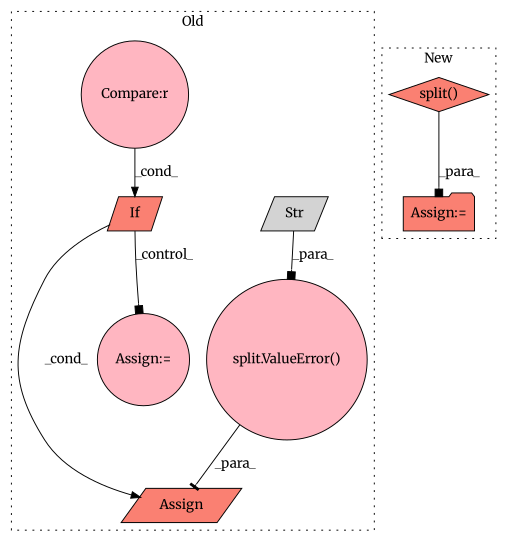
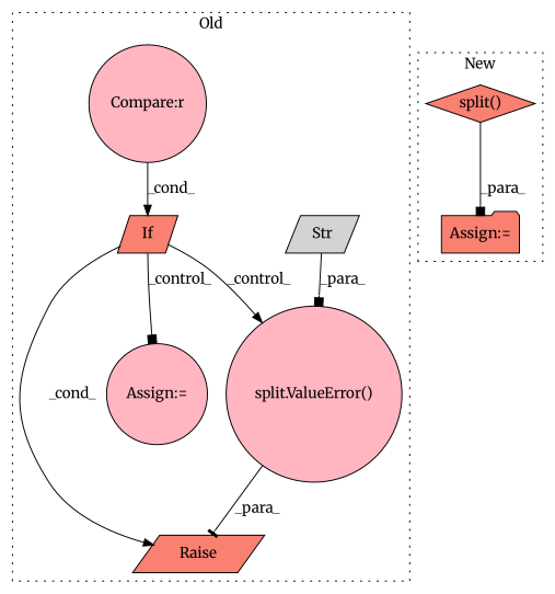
  digraph {
    fontname=Merriweather
    node [a=75 fillcolor=salmon fontname=Merriweather l=3 shape=circle style=filled]
    edge [arrowhead=box fontname=Merriweather]
    n1 [fillcolor=lightpink l="24,10" label="split.ValueError()" s="743,860"]
-   n2 [a=91 l=6 label=Assign s=737 shape=parallelogram]
+   n2 [a=91 l=6 label=Raise s=737 shape=parallelogram]
    n3 [a=66 fillcolor=lightgrey l=93 label=Str s=767 shape=parallelogram]
    n4 [a=96 label=If s=141 shape=parallelogram]
    n5 [a=40 fillcolor=lightpink l=23 label="Compare:r" s=144]
    n6 [a=68 fillcolor=lightpink label="Assign:=" s=582]
    n7 [l="26,1" label="split()" s="366,395" shape=diamond]
    n8 [a=68 label="Assign:=" s=354 shape=folder]
    subgraph cluster_1 {
      label=Old
      style=dotted
      n1
      n2
      n3
      n4
      n5
      n6
    }
    subgraph cluster_2 {
      label=New
      style=dotted
      n7
      n8
    }
    n1 -> n2 [arrowhead=tee label=_para_]
    n3 -> n1 [label=_para_]
+   n4 -> n1 [arrowhead=normal label=_control_]
    n4 -> n2 [arrowhead=normal label=_cond_]
    n4 -> n6 [label=_control_]
    n5 -> n4 [arrowhead=normal label=_cond_]
    n7 -> n8 [label=_para_]
  }
